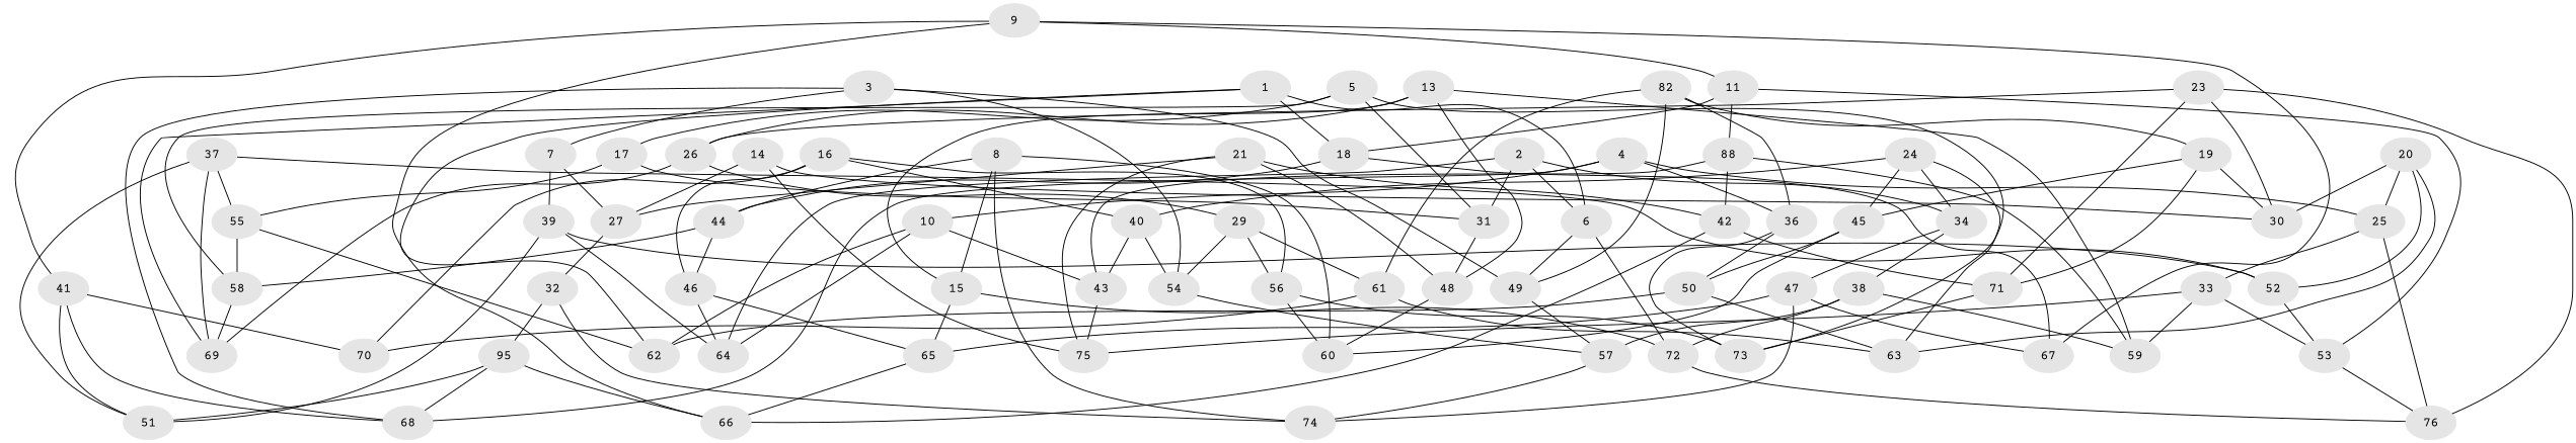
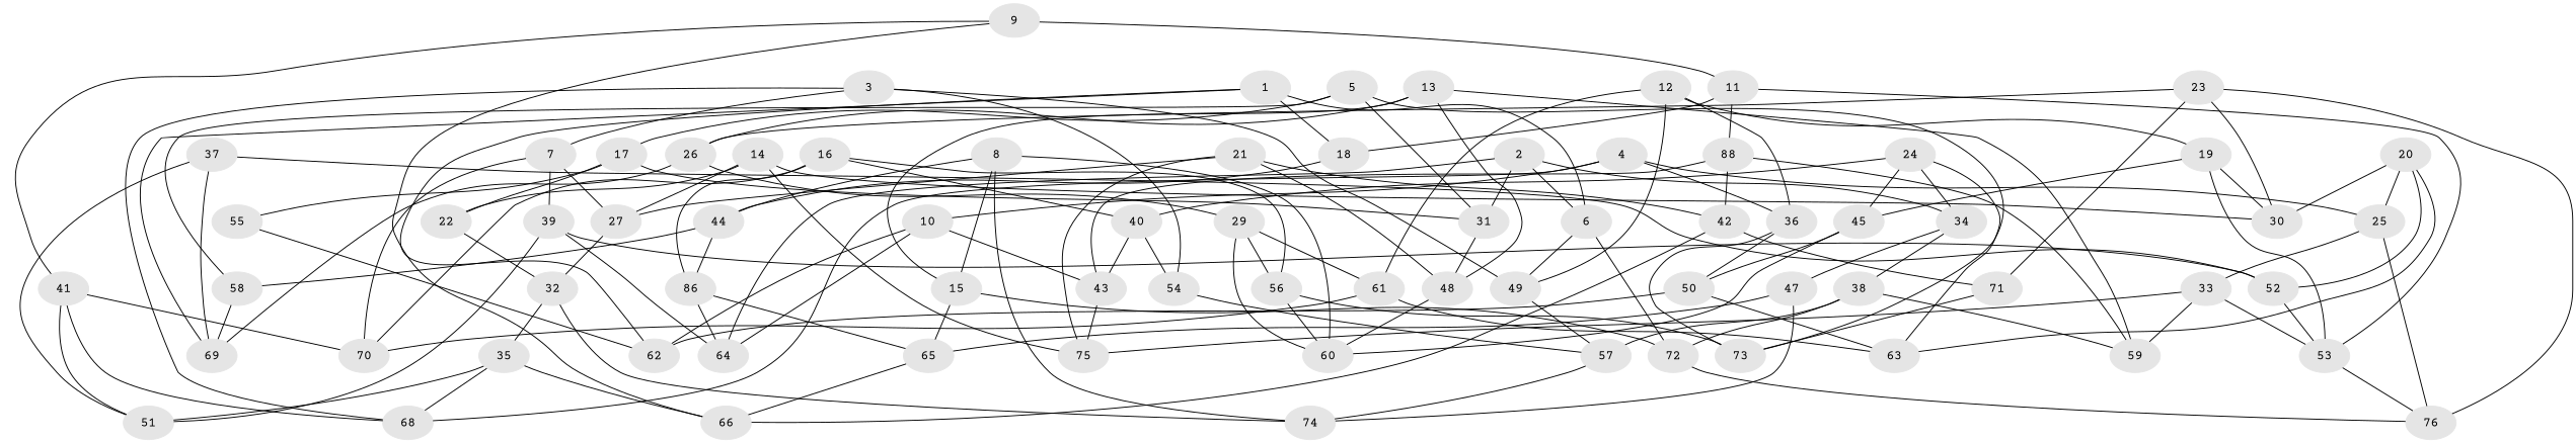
  graph {
    fontname="Courier Prime"
    node [color=gray90 fontname="Courier Prime" style=filled]
    edge [fontname="Courier Prime"]
    1
    6
    18
    62
    69
    49
    72
    44
-   67
    2
    31
    34
    64
    48
    38
    47
    3
    7
    54
    68
    27
    39
    70
    57
    4
    10
    25
    36
    43
    76
    33
    73
    50
    5
    17
    58
+   22
    55
    32
    52
    51
    8
    15
    60
    74
    65
-   46
+   46 [label=86]
    9
    11
    41
    66
    n52 [label=88]
    53
    75
    59
    42
-   12 [label=82]
+   12
    19
    61
    30
    45
    71
    63
    13
    26
    29
    14
    16
    40
    56
    20
    21
-   35 [label=95]
+   35
    23
    24
    37
    1 -- 6
    1 -- 18
    1 -- 62
    1 -- 69
    6 -- 49
    6 -- 72
    18 -- 44
-   18 -- 67
    49 -- 57
    72 -- 76
    44 -- 58
    44 -- 46
    2 -- 6
    2 -- 31
    2 -- 34
    2 -- 64
    31 -- 48
    34 -- 38
    34 -- 47
    48 -- 60
    38 -- 72
    38 -- 57
    38 -- 59
-   47 -- 67
    47 -- 74
    47 -- 65
    3 -- 49
    3 -- 7
    3 -- 54
    3 -- 68
    7 -- 27
    7 -- 39
+   7 -- 70
    54 -- 57
    27 -- 32
    39 -- 64
    39 -- 52
    39 -- 51
    57 -- 74
    4 -- 68
    4 -- 10
    4 -- 25
    4 -- 36
    10 -- 62
    10 -- 64
    10 -- 43
    25 -- 76
    25 -- 33
    36 -- 73
    36 -- 50
    43 -- 75
    33 -- 53
    33 -- 75
    33 -- 59
    50 -- 62
    50 -- 63
    5 -- 31
    5 -- 73
    5 -- 17
    5 -- 58
    17 -- 31
+   17 -- 22
    17 -- 55
    58 -- 69
+   22 -- 32
    55 -- 62
-   55 -- 58
    32 -- 74
    32 -- 35
    52 -- 53
    8 -- 44
    8 -- 15
    8 -- 60
    8 -- 74
    15 -- 72
    15 -- 65
    65 -- 66
    46 -- 64
    46 -- 65
-   9 -- 67
    9 -- 11
    9 -- 41
    9 -- 66
    11 -- 18
    11 -- n52
    11 -- 53
    41 -- 68
    41 -- 70
    41 -- 51
    n52 -- 43
    n52 -- 59
    n52 -- 42
    53 -- 76
    42 -- 66
    42 -- 71
    12 -- 49
    12 -- 36
    12 -- 19
    12 -- 61
    19 -- 30
    19 -- 45
-   19 -- 71
+   19 -- 53
    61 -- 70
    61 -- 63
    45 -- 50
    45 -- 60
    71 -- 73
    13 -- 48
    13 -- 15
    13 -- 59
    13 -- 26
    26 -- 69
    26 -- 29
-   29 -- 54
+   29 -- 60
    29 -- 61
    29 -- 56
    14 -- 27
+   14 -- 22
    14 -- 75
    14 -- 30
    16 -- 70
    16 -- 46
    16 -- 40
    16 -- 56
    40 -- 54
    40 -- 43
    56 -- 73
    56 -- 60
    20 -- 25
    20 -- 52
    20 -- 30
    20 -- 63
    21 -- 48
    21 -- 27
    21 -- 75
    21 -- 42
    35 -- 68
    35 -- 51
    35 -- 66
    23 -- 76
    23 -- 30
    23 -- 71
    23 -- 26
    24 -- 34
    24 -- 45
    24 -- 63
    24 -- 40
    37 -- 69
-   37 -- 55
    37 -- 52
    37 -- 51
  }
